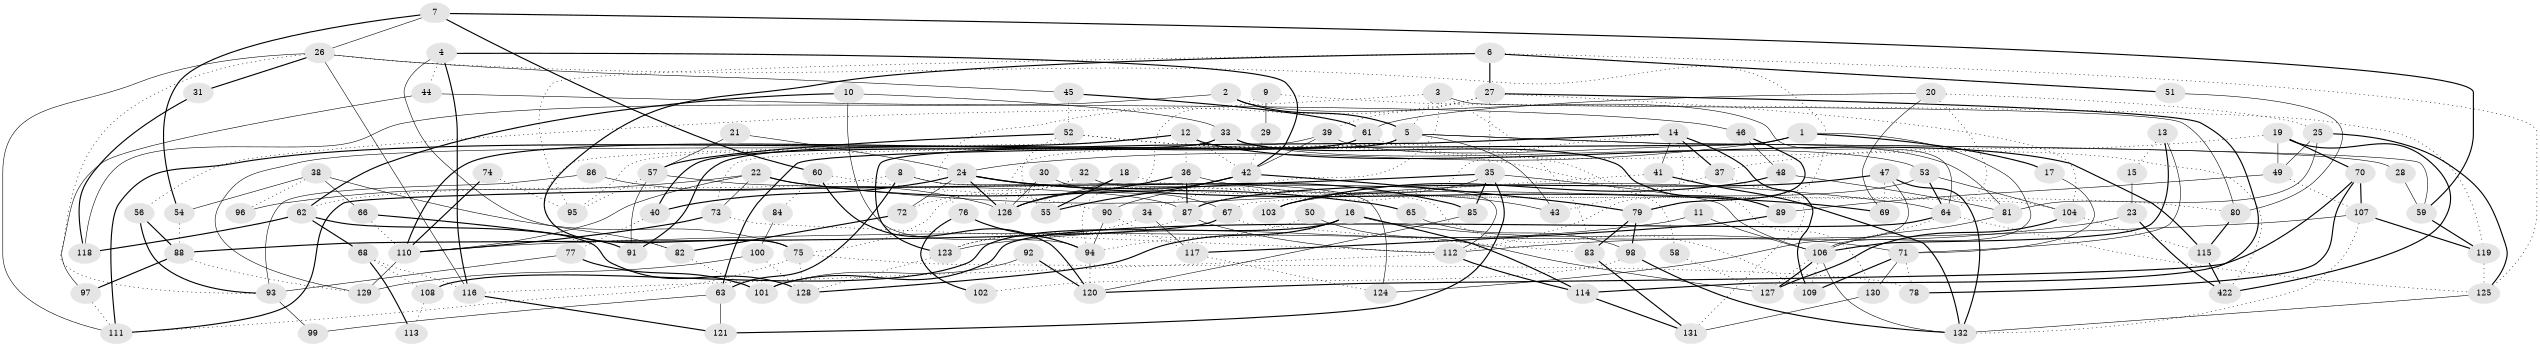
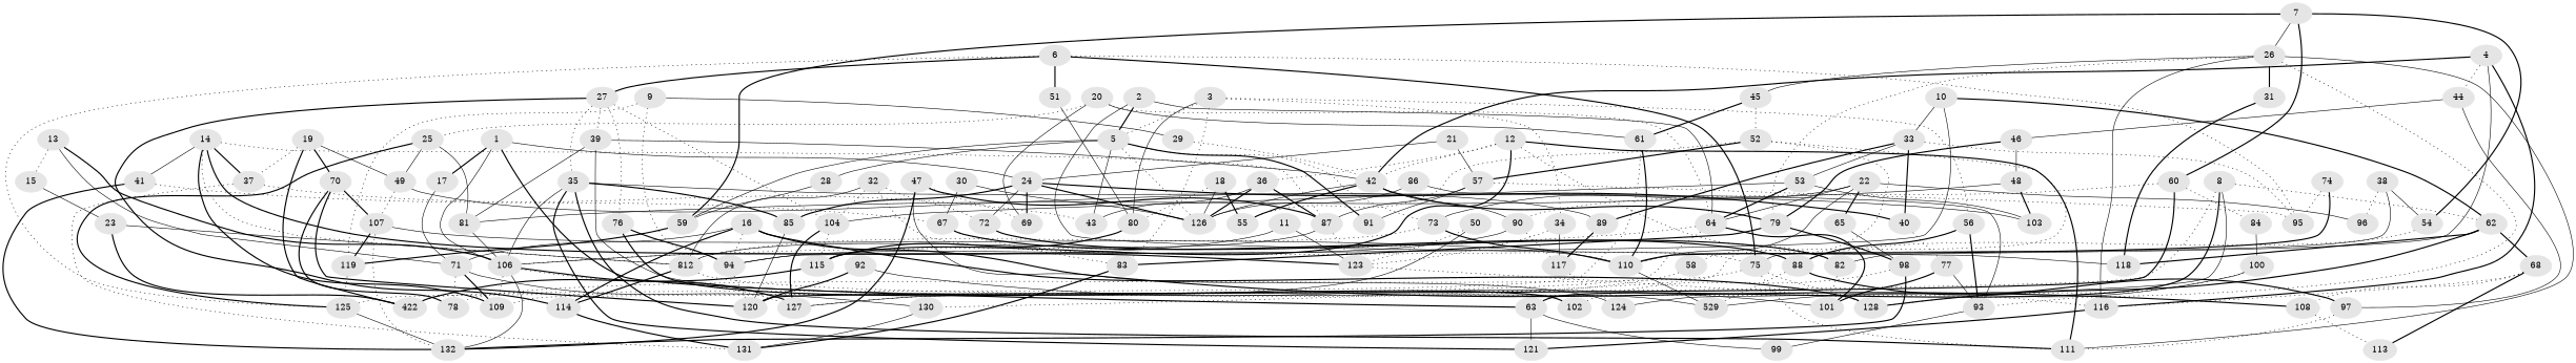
  graph {
    node [color=gray90 style=filled]
    edge [style=bold]
    1
    17
    24
    63
    106
    71
    126
    69
    40
    72
    85
    121
    99
    109
    132
    127
    2
    5
    64
    118
    28
    43
    59
    73
    91
    125
    101
    3
    34
    56
    80
    83
    123
    117
    93
    88
    115
    131
    4
    42
    44
    82
    116
    55
    79
    90
    46
    97
    119
-   112
+   112 [label=812]
    110
    6
    27
    51
    75
    95
    114
    35
    39
    76
    104
    111
    128
    78
    7
    26
    54
    60
    31
    45
    84
    120
    8
    62
    124
    68
    9
    29
    94
    10
    33
    53
    89
    11
    12
    36
    87
    n88 [label=422]
    13
    15
    23
    130
    14
    37
    41
    67
    16
    108
    113
    18
    19
    49
    70
    107
    20
    25
    61
    81
    21
    57
    22
    65
    96
    98
-   129
+   129 [label=529]
    77
    52
    103
    102
    30
    32
    38
-   66
    48
    58
    47
    50
    100
    74
    86
    92
    1 -- 17
    1 -- 24 [style=solid]
    1 -- 63
    1 -- 106 [style=solid]
    17 -- 71 [style=solid]
    24 -- 126
    24 -- 69
    24 -- 40
    24 -- 72 [style=solid]
    24 -- 85
    63 -- 121 [style=solid]
    63 -- 99 [style=solid]
    106 -- 109 [style=dotted]
    106 -- 132 [style=solid]
    106 -- 127 [style=dotted]
    106 -- 127
    71 -- 109
    71 -- 78 [style=dotted]
    71 -- 130 [style=solid]
    40 -- 77 [style=dotted]
    72 -- 82
    85 -- 120 [style=solid]
    2 -- 5
    2 -- 64 [style=solid]
    2 -- 118 [style=solid]
    5 -- 126 [style=dotted]
    5 -- 28 [style=solid]
    5 -- 43 [style=solid]
    5 -- 59 [style=solid]
    5 -- 73 [style=dotted]
    5 -- 91
    64 -- 106 [style=dotted]
    64 -- 125 [style=dotted]
    64 -- 101
    28 -- 59 [style=solid]
    59 -- 119
    73 -- 112 [style=dotted]
    73 -- 110
    125 -- 132 [style=solid]
    3 -- 5 [style=dotted]
    3 -- 34 [style=dotted]
    3 -- 56 [style=dotted]
    3 -- 80 [style=solid]
    3 -- 83 [style=dotted]
    34 -- 123 [style=dotted]
    34 -- 117 [style=solid]
    56 -- 93
    56 -- 88
    80 -- 115
    83 -- 131
    123 -- 128 [style=dotted]
    117 -- 124 [style=dotted]
    93 -- 99 [style=solid]
    88 -- 97
    88 -- 129 [style=dotted]
    115 -- n88
    4 -- 42
    4 -- 44 [style=dotted]
    4 -- 82 [style=solid]
    4 -- 116
    42 -- 126 [style=solid]
    42 -- 55
    42 -- 79
    42 -- 90 [style=solid]
    44 -- 46 [style=solid]
    44 -- 97 [style=solid]
    82 -- 101 [style=dotted]
    116 -- 121
    79 -- 83
    79 -- 98
    90 -- 117 [style=dotted]
    90 -- 94 [style=solid]
    46 -- 79
    46 -- 48 [style=solid]
    97 -- 111 [style=dotted]
    119 -- 125 [style=dotted]
    112 -- 116 [style=dotted]
    112 -- 114
    110 -- 129 [style=solid]
    6 -- 125 [style=dotted]
    6 -- 27
    6 -- 51
    6 -- 75
    6 -- 95 [style=dotted]
    27 -- 114
    27 -- 35 [style=dotted]
    27 -- 39 [style=dotted]
    27 -- 76 [style=dotted]
    27 -- 104 [style=dotted]
    51 -- 80 [style=solid]
    75 -- 111 [style=dotted]
    75 -- 128 [style=dotted]
    75 -- 78 [style=dotted]
    114 -- 131
    35 -- 106 [style=solid]
    35 -- 85
    35 -- 121
    35 -- 111
    35 -- 103 [style=solid]
    39 -- 42 [style=solid]
    39 -- 81 [style=solid]
    39 -- 129 [style=solid]
    76 -- 94
    76 -- 102
    104 -- 127
    104 -- 115 [style=dotted]
    7 -- 59
    7 -- 26 [style=solid]
    7 -- 54
    7 -- 60
    26 -- 93 [style=dotted]
    26 -- 116 [style=solid]
    26 -- 79 [style=dotted]
    26 -- 111 [style=solid]
    26 -- 31
    26 -- 45 [style=solid]
    54 -- 88 [style=dotted]
    60 -- 90 [style=dotted]
    60 -- 84 [style=dotted]
    60 -- 120
    31 -- 118
    45 -- 61
    45 -- 52 [style=dotted]
    84 -- 100 [style=solid]
    8 -- 63
    8 -- 109 [style=dotted]
    8 -- 62 [style=dotted]
    8 -- 124 [style=solid]
    62 -- 118
    62 -- 128
    62 -- 68
    68 -- 116 [style=dotted]
    68 -- 108 [style=dotted]
    68 -- 113
    9 -- 119 [style=dotted]
    9 -- 29 [style=solid]
    9 -- 94 [style=dotted]
    29 -- 42 [style=dotted]
    94 -- 120 [style=dotted]
    10 -- 62
    10 -- 94 [style=solid]
    10 -- 33 [style=solid]
    33 -- 40
    33 -- 95 [style=dotted]
    33 -- 53 [style=solid]
    33 -- 89
    53 -- 64
    53 -- 104 [style=solid]
    53 -- 103 [style=solid]
    89 -- 117
    11 -- 106 [style=solid]
    11 -- 123 [style=solid]
    12 -- 115
    12 -- 42 [style=dotted]
    12 -- 82 [style=dotted]
    12 -- 111
    12 -- 36 [style=dotted]
    36 -- 126
    36 -- 43 [style=solid]
    36 -- 87
    87 -- 123 [style=dotted]
    87 -- 112 [style=solid]
    13 -- 106
    13 -- 71 [style=solid]
    13 -- 15 [style=dotted]
    15 -- 23 [style=solid]
    23 -- 112 [style=solid]
    23 -- n88
    130 -- 131 [style=solid]
    14 -- 109
    14 -- 123
    14 -- 112 [style=dotted]
    14 -- 87 [style=dotted]
    14 -- 37
    14 -- 41 [style=solid]
    37 -- 43 [style=dotted]
    37 -- 131 [style=dotted]
    41 -- 132
    41 -- 67 [style=dotted]
    67 -- 83 [style=dotted]
    67 -- 88
    16 -- 71 [style=solid]
    16 -- 114
    16 -- 128
    16 -- 94 [style=dotted]
    16 -- 108
    108 -- 113 [style=dotted]
    18 -- 126 [style=solid]
    18 -- 80 [style=dotted]
    18 -- 55
    19 -- n88
    19 -- 37 [style=dotted]
    19 -- 49 [style=solid]
    19 -- 70
    49 -- 89 [style=solid]
    49 -- 107 [style=dotted]
    70 -- 78
    70 -- 120
    70 -- 107
    107 -- 132 [style=dotted]
    107 -- 119
    107 -- 110 [style=solid]
    20 -- 69 [style=solid]
    20 -- 64 [style=dotted]
    20 -- 25 [style=dotted]
    20 -- 61 [style=solid]
    25 -- 125
    25 -- 49 [style=solid]
    25 -- 81 [style=solid]
    61 -- 110
    61 -- n88 [style=dotted]
    81 -- 106 [style=solid]
    21 -- 24 [style=solid]
    21 -- 57 [style=solid]
    57 -- 91 [style=solid]
    57 -- 95 [style=dotted]
    57 -- 87 [style=solid]
    22 -- 64 [style=solid]
    22 -- 73 [style=solid]
    22 -- 110 [style=solid]
    22 -- 65
    22 -- 96 [style=solid]
    65 -- 98 [style=solid]
    98 -- 132
    98 -- 102 [style=dotted]
    77 -- 101
    77 -- 93 [style=solid]
    52 -- 55 [style=dotted]
    52 -- 130 [style=dotted]
    52 -- 57
    52 -- 58 [style=dotted]
    30 -- 126 [style=solid]
    30 -- 67 [style=solid]
    32 -- 72 [style=dotted]
    32 -- 112 [style=solid]
    32 -- 75 [style=dotted]
    32 -- 104 [style=dotted]
    38 -- 75 [style=solid]
    38 -- 54 [style=solid]
    38 -- 96 [style=dotted]
-   38 -- 66 [style=solid]
-   66 -- 91
-   66 -- 110 [style=dotted]
    48 -- 81 [style=solid]
    48 -- 103
    58 -- 127 [style=dotted]
    47 -- 69 [style=dotted]
    47 -- 132
    47 -- 124 [style=solid]
    47 -- 87
    50 -- 127 [style=solid]
    50 -- 123 [style=dotted]
    100 -- 128 [style=dotted]
    100 -- 129 [style=solid]
    74 -- 110
    74 -- 95 [style=dotted]
    86 -- 126 [style=solid]
    86 -- 93 [style=solid]
    92 -- 101 [style=solid]
    92 -- 120
  }
